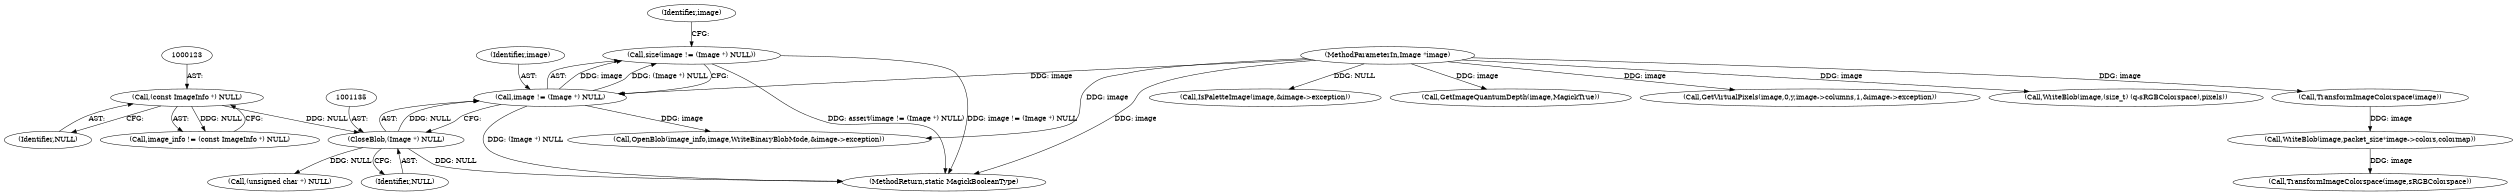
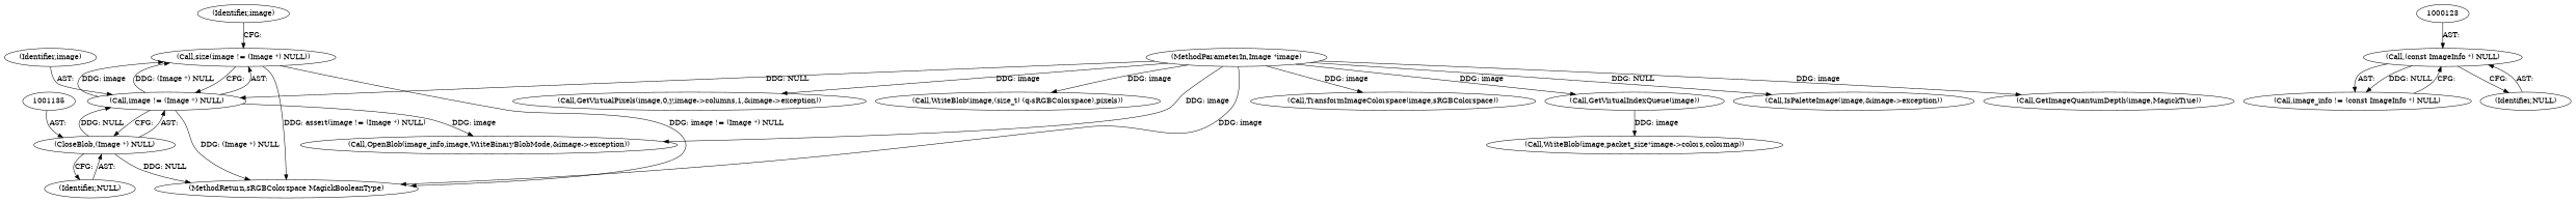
  digraph {
    n1 [label="(Call,size(image != (Image *) NULL))"]
    n2 [label="(Call,image != (Image *) NULL)"]
-   n3 [label="(MethodReturn,static MagickBooleanType)"]
+   n3 [label="(MethodReturn,sRGBColorspace MagickBooleanType)"]
    n4 [label="(CloseBlob,(Image *) NULL)"]
    n5 [label="(Call,OpenBlob(image_info,image,WriteBinaryBlobMode,&image->exception))"]
    n6 [label="(Identifier,NULL)"]
-   n7 [label="(Call,(unsigned char *) NULL)"]
    n8 [label="(MethodParameterIn,Image *image)"]
    n9 [label="(Call,IsPaletteImage(image,&image->exception))"]
    n10 [label="(Call,GetImageQuantumDepth(image,MagickTrue))"]
    n11 [label="(Call,GetVirtualPixels(image,0,y,image->columns,1,&image->exception))"]
    n12 [label="(Call,WriteBlob(image,(size_t) (q-sRGBColorspace),pixels))"]
    n13 [label="(Call,TransformImageColorspace(image,sRGBColorspace))"]
-   n14 [label="(Call,TransformImageColorspace(image))"]
+   n14 [label="(Call,GetVirtualIndexQueue(image))"]
    n15 [label="(Call,WriteBlob(image,packet_size*image->colors,colormap))"]
    n16 [label="(Call,(const ImageInfo *) NULL)"]
    n17 [label="(Call,image_info != (const ImageInfo *) NULL)"]
    n18 [label="(Identifier,NULL)"]
    n19 [label="(Identifier,image)"]
    n20 [label="(Identifier,image)"]
    n21 [label=1001135]
    1000123
    n1 -> n2 [label="CFG: "]
    n1 -> n3 [label="DDG: image != (Image *) NULL"]
    n1 -> n3 [label="DDG: assert(image != (Image *) NULL)"]
    n2 -> n1 [label="AST: "]
    n2 -> n1 [label="DDG: image"]
    n2 -> n1 [label="DDG: (Image *) NULL"]
    n2 -> n3 [label="DDG: (Image *) NULL"]
    n2 -> n4 [label="CFG: "]
    n2 -> n5 [label="DDG: image"]
    n4 -> n2 [label="AST: "]
    n4 -> n2 [label="DDG: NULL"]
    n4 -> n3 [label="DDG: NULL"]
    n4 -> n6 [label="CFG: "]
-   n4 -> n7 [label="DDG: NULL"]
    n6 -> n4 [label="AST: "]
-   n8 -> n2 [label="DDG: image"]
+   n8 -> n2 [label="DDG: NULL"]
    n8 -> n3 [label="DDG: image"]
    n8 -> n5 [label="DDG: image"]
    n8 -> n9 [label="DDG: NULL"]
    n8 -> n10 [label="DDG: image"]
    n8 -> n11 [label="DDG: image"]
    n8 -> n12 [label="DDG: image"]
-   n15 -> n13 [label="DDG: image"]
+   n8 -> n13 [label="DDG: image"]
    n8 -> n14 [label="DDG: image"]
    n14 -> n15 [label="DDG: image"]
-   n16 -> n4 [label="DDG: NULL"]
    n16 -> n17 [label="AST: "]
    n16 -> n17 [label="DDG: NULL"]
    n16 -> n18 [label="CFG: "]
    n17 -> n16 [label="CFG: "]
    n18 -> n16 [label="AST: "]
    n19 -> n2 [label="AST: "]
    n20 -> n1 [label="CFG: "]
    n21 -> n4 [label="AST: "]
    1000123 -> n16 [label="AST: "]
  }
